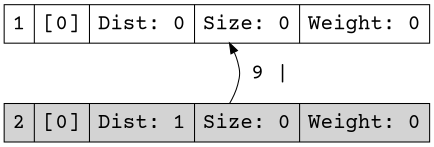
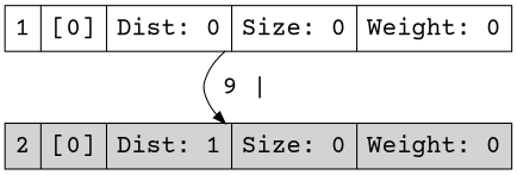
  digraph {
    fontname="Courier Prime"
    node [fontname="Courier Prime" fontsize=20 shape=record]
    n1 [label="1 | [0] | Dist: 0 | Size: 0 | Weight: 0"]
    n2 [fillcolor=lightgrey label="2 | [0] | Dist: 1 | Size: 0 | Weight: 0" style=filled]
-   n2 -> n1 [fontname="Courier Prime" fontsize=20 label=" 9 | "]
+   n1 -> n2 [fontname="Courier Prime" fontsize=20 label=" 9 | "]
  }
